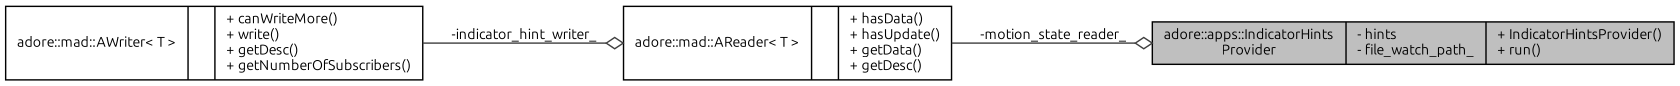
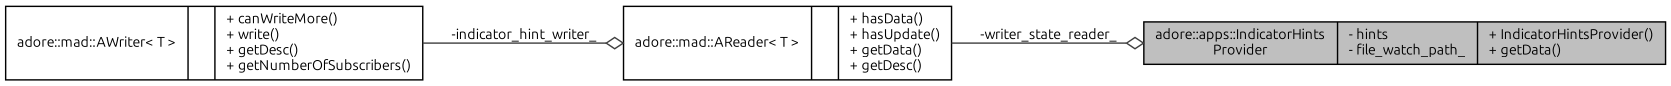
  digraph {
    fontname=Ubuntu
    rankdir=LR
    node [color=black fillcolor=white fontname=Ubuntu fontsize=10 shape=record style=filled]
    edge [arrowhead=odiamond color=grey25 fontname=Ubuntu fontsize=10 labelfontname=Helvetica labelfontsize=10 style=solid]
-   n1 [fillcolor=grey75 fontcolor=black height=0.2 label="{adore::apps::IndicatorHints\lProvider\n|- hints\l- file_watch_path_\l|+ IndicatorHintsProvider()\l+ run()\l}" width=0.4]
+   n1 [fillcolor=grey75 fontcolor=black height=0.2 label="{adore::apps::IndicatorHints\lProvider\n|- hints\l- file_watch_path_\l|+ IndicatorHintsProvider()\l+ getData()\l}" width=0.4]
    n2 [height=0.2 label="{adore::mad::AReader\< T \>\n||+ hasData()\l+ hasUpdate()\l+ getData()\l+ getDesc()\l}" width=0.4]
    n3 [height=0.2 label="{adore::mad::AWriter\< T \>\n||+ canWriteMore()\l+ write()\l+ getDesc()\l+ getNumberOfSubscribers()\l}" width=0.4]
-   n2 -> n1 [label=" -motion_state_reader_"]
+   n2 -> n1 [label=" -writer_state_reader_"]
    n3 -> n2 [label=" -indicator_hint_writer_"]
  }
